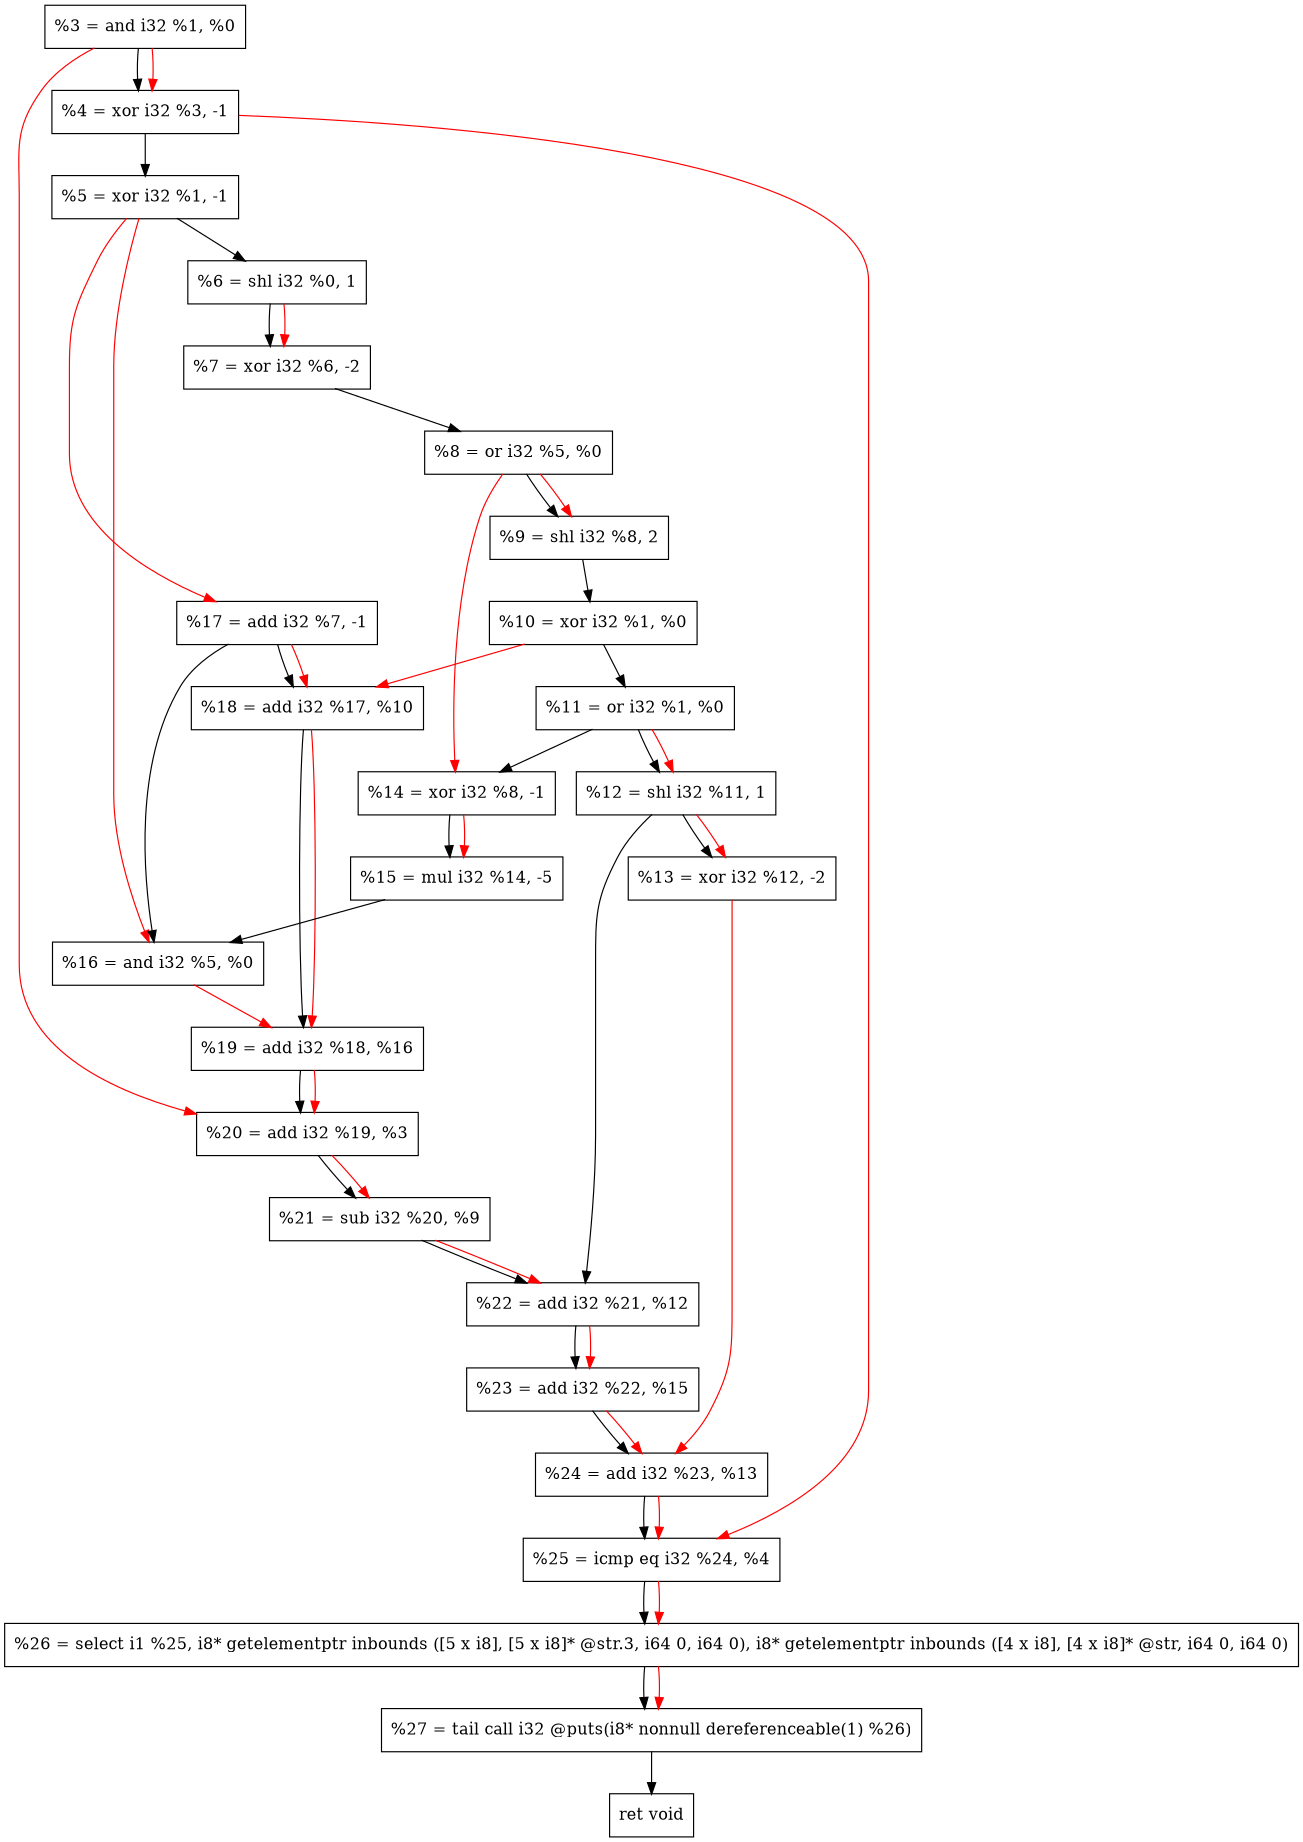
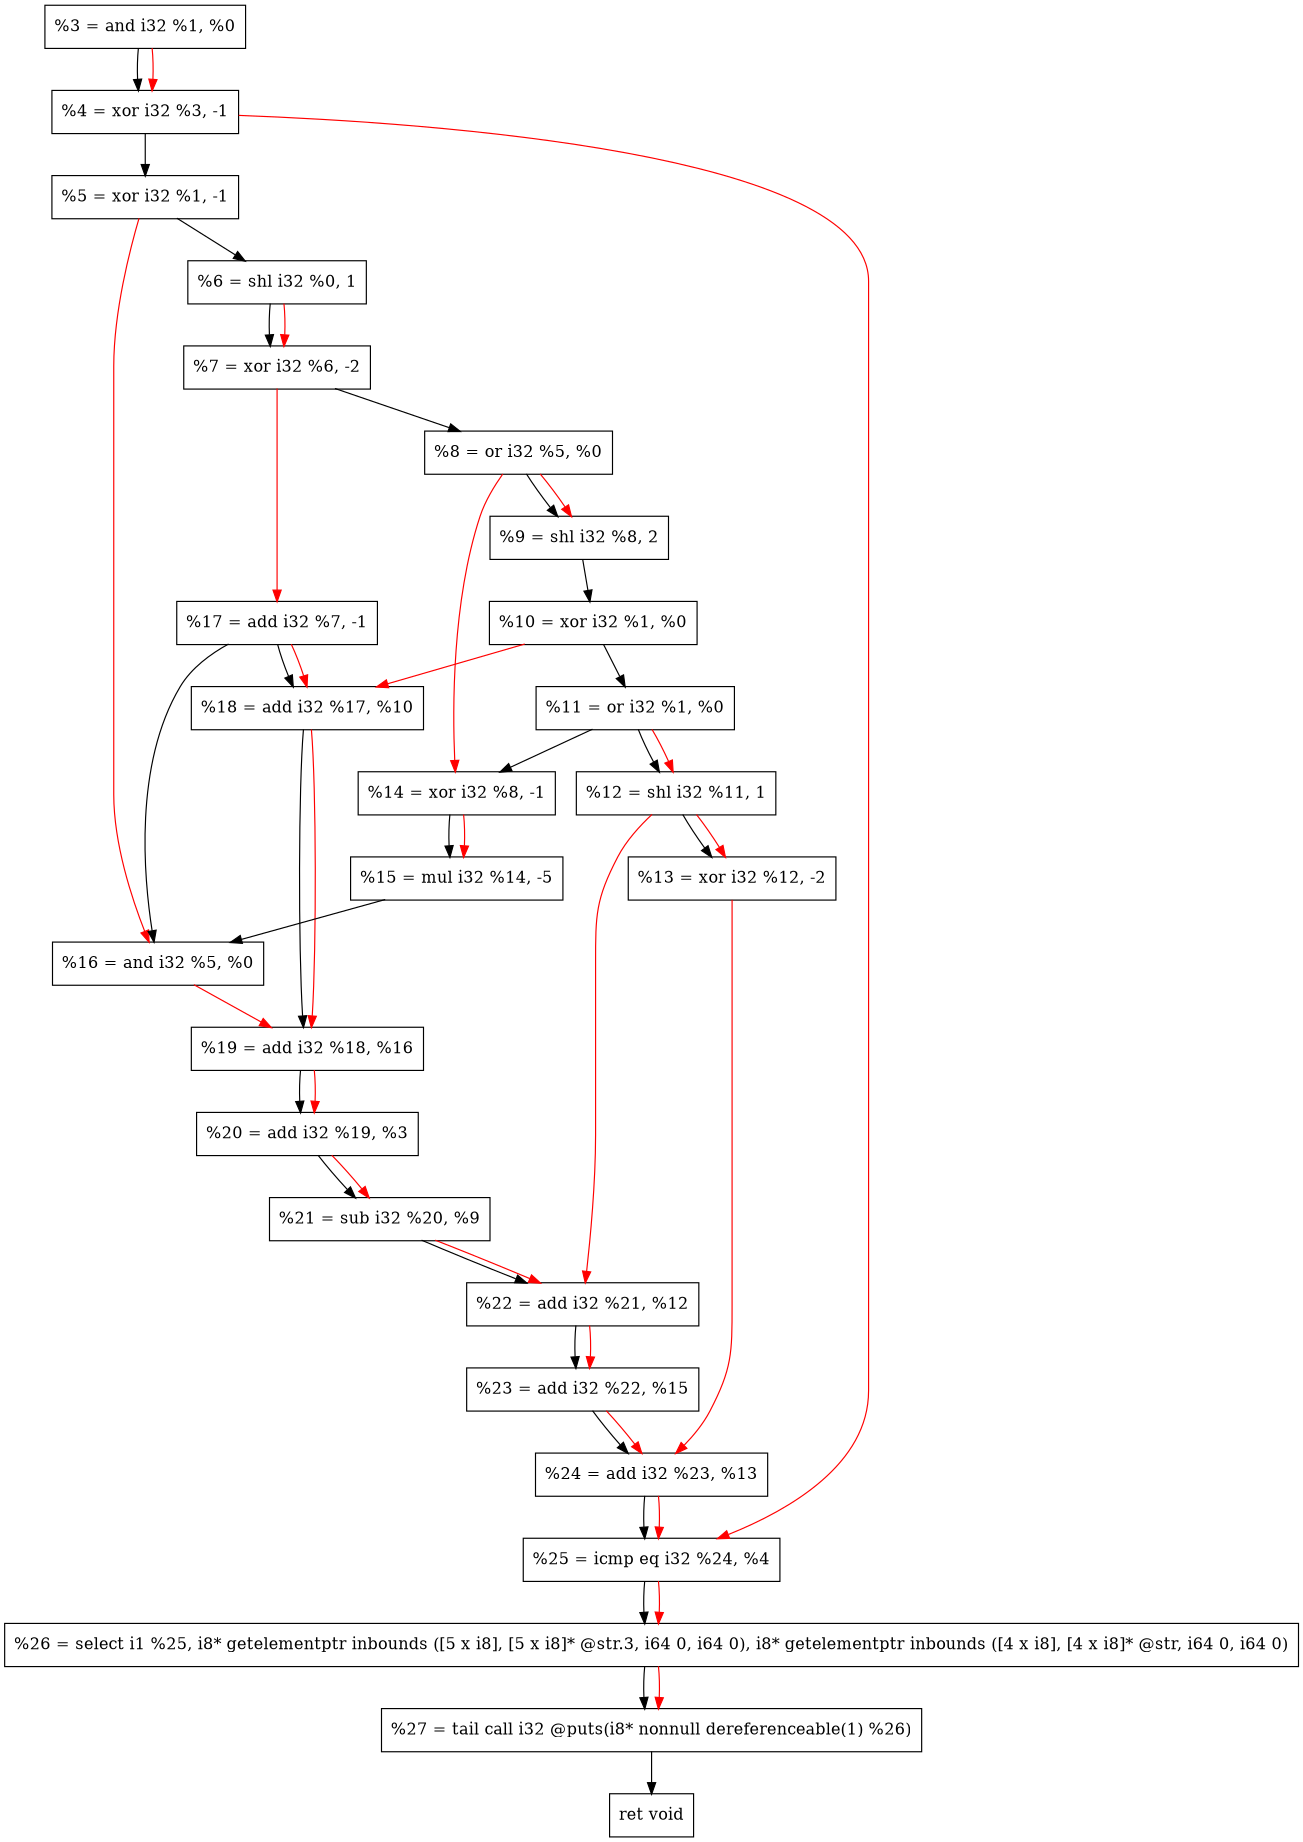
  digraph {
    node [shape=record]
    n1 [label="  %3 = and i32 %1, %0"]
    n2 [label="  %4 = xor i32 %3, -1"]
    n3 [label="  %20 = add i32 %19, %3"]
    n4 [label="  %5 = xor i32 %1, -1"]
    n5 [label="  %25 = icmp eq i32 %24, %4"]
    n6 [label="  %21 = sub i32 %20, %9"]
    n7 [label="  %6 = shl i32 %0, 1"]
    n8 [label="  %16 = and i32 %5, %0"]
    n9 [label="  %26 = select i1 %25, i8* getelementptr inbounds ([5 x i8], [5 x i8]* @str.3, i64 0, i64 0), i8* getelementptr inbounds ([4 x i8], [4 x i8]* @str, i64 0, i64 0)"]
    n10 [label="  %7 = xor i32 %6, -2"]
    n11 [label="  %8 = or i32 %5, %0"]
    n12 [label="  %9 = shl i32 %8, 2"]
    n13 [label="  %14 = xor i32 %8, -1"]
    n14 [label="  %19 = add i32 %18, %16"]
    n15 [label="  %17 = add i32 %7, -1"]
    n16 [label="  %18 = add i32 %17, %10"]
    n17 [label="  %10 = xor i32 %1, %0"]
    n18 [label="  %15 = mul i32 %14, -5"]
    n19 [label="  %11 = or i32 %1, %0"]
    n20 [label="  %22 = add i32 %21, %12"]
    n21 [label="  %12 = shl i32 %11, 1"]
    n22 [label="  %13 = xor i32 %12, -2"]
    n23 [label="  %24 = add i32 %23, %13"]
    n24 [label="  %23 = add i32 %22, %15"]
    n25 [label="  %27 = tail call i32 @puts(i8* nonnull dereferenceable(1) %26)"]
    n26 [label="  ret void"]
    n1 -> n2
    n1 -> n2 [color=red]
-   n1 -> n3 [color=red]
    n2 -> n4
    n2 -> n5 [color=red]
    n3 -> n6
    n3 -> n6 [color=red]
    n4 -> n7
    n4 -> n8 [color=red]
    n5 -> n9
    n5 -> n9 [color=red]
    n6 -> n20
    n6 -> n20 [color=red]
    n7 -> n10
    n7 -> n10 [color=red]
    n8 -> n14 [color=red]
    n9 -> n25
    n9 -> n25 [color=red]
    n10 -> n11
-   n4 -> n15 [color=red]
+   n10 -> n15 [color=red]
    n11 -> n12
    n11 -> n12 [color=red]
    n11 -> n13 [color=red]
    n12 -> n17
    n13 -> n18
    n13 -> n18 [color=red]
    n14 -> n3
    n14 -> n3 [color=red]
    n15 -> n8
    n15 -> n16
    n15 -> n16 [color=red]
    n16 -> n14
    n16 -> n14 [color=red]
    n17 -> n16 [color=red]
    n17 -> n19
    n18 -> n8
    n19 -> n13
    n19 -> n21
    n19 -> n21 [color=red]
    n20 -> n24
    n20 -> n24 [color=red]
-   n21 -> n20 [color=black]
+   n21 -> n20 [color=red]
    n21 -> n22
    n21 -> n22 [color=red]
    n22 -> n23 [color=red]
    n23 -> n5
    n23 -> n5 [color=red]
    n24 -> n23
    n24 -> n23 [color=red]
    n25 -> n26
  }
